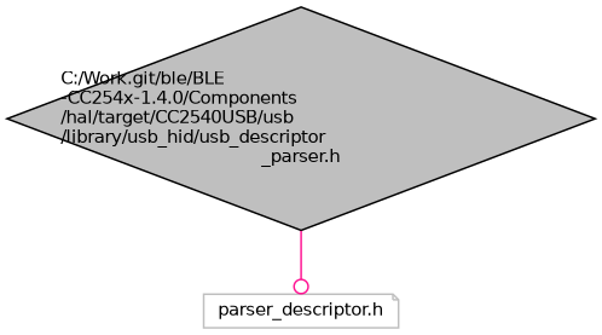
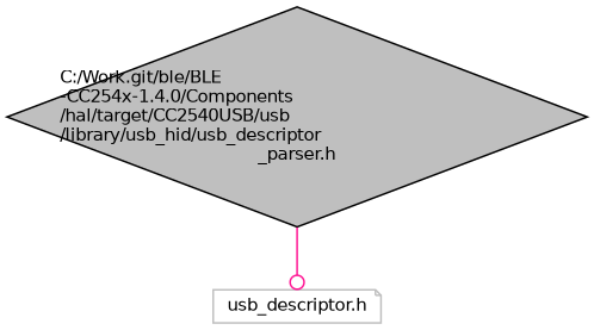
  digraph {
    node [fontname=Helvetica fontsize=10 style=filled]
    n1 [color=black fillcolor=grey75 fontcolor=black height=0.2 label="C:/Work.git/ble/BLE\l-CC254x-1.4.0/Components\l/hal/target/CC2540USB/usb\l/library/usb_hid/usb_descriptor\l_parser.h" shape=diamond width=0.4]
-   n2 [color=grey75 fillcolor=white height=0.2 label="parser_descriptor.h" shape=note width=0.4]
+   n2 [color=grey75 fillcolor=white height=0.2 label="usb_descriptor.h" shape=note width=0.4]
    n1 -> n2 [color=deeppink fontname=Helvetica fontsize=10 labelfontname=Helvetica labelfontsize=10 style=solid arrowhead=odot]
  }
